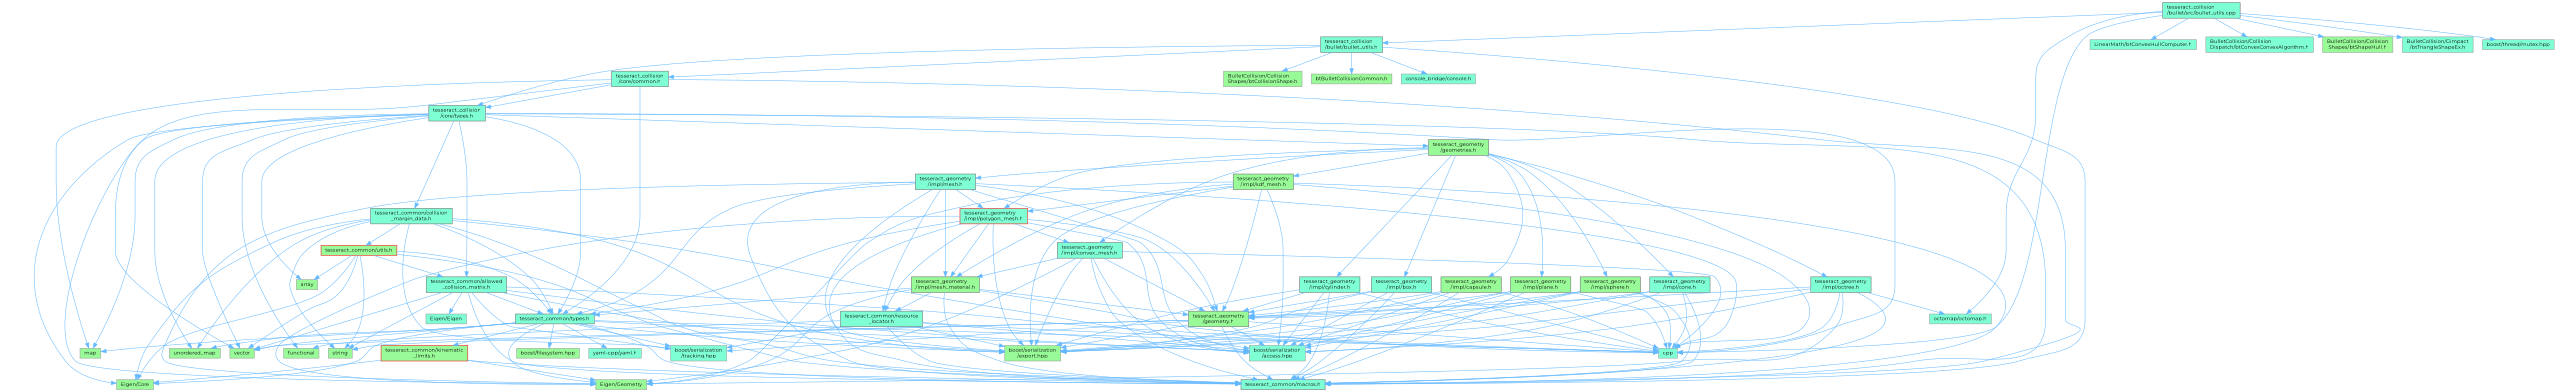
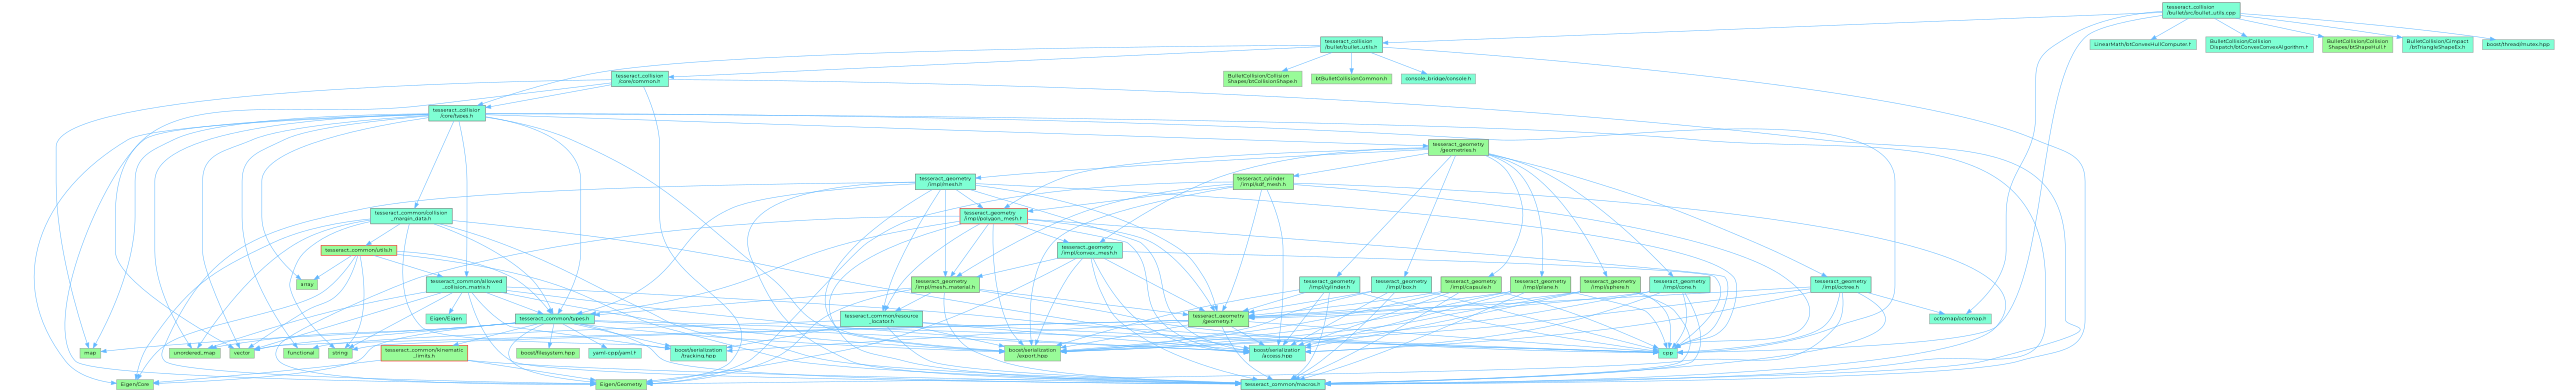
  digraph {
    fontname=Montserrat
    node [color=grey60 fillcolor=aquamarine fontname=Montserrat fontsize=10 shape=box style=filled]
    edge [color=steelblue1 fontname=Montserrat fontsize=10 labelfontname=Helvetica labelfontsize=10 style=solid]
    n1 [color=gray40 fontcolor=black height=0.2 label="tesseract_collision\l/bullet/src/bullet_utils.cpp" width=0.4]
    n2 [color=grey40 height=0.2 label="tesseract_collision\l/bullet/bullet_utils.h" width=0.4]
    n3 [height=0.2 label=cpp width=0.4]
    n4 [height=0.2 label="octomap/octomap.h" width=0.4]
    n5 [height=0.2 label="LinearMath/btConvexHullComputer.h" width=0.4]
    n6 [height=0.2 label="BulletCollision/Collision\lDispatch/btConvexConvexAlgorithm.h" width=0.4]
    n7 [fillcolor=palegreen height=0.2 label="BulletCollision/Collision\lShapes/btShapeHull.h" width=0.4]
    n8 [height=0.2 label="BulletCollision/Gimpact\l/btTriangleShapeEx.h" width=0.4]
    n9 [height=0.2 label="boost/thread/mutex.hpp" width=0.4]
    n10 [color=grey40 height=0.2 label="tesseract_common/macros.h" width=0.4]
    n11 [fillcolor=palegreen height=0.2 label="BulletCollision/Collision\lShapes/btCollisionShape.h" width=0.4]
    n12 [fillcolor=palegreen height=0.2 label="btBulletCollisionCommon.h" width=0.4]
    n13 [height=0.2 label="console_bridge/console.h" width=0.4]
    n14 [color=grey40 height=0.2 label="tesseract_collision\l/core/types.h" width=0.4]
    n15 [color=grey40 height=0.2 label="tesseract_collision\l/core/common.h" width=0.4]
    n16 [fillcolor=palegreen height=0.2 label="Eigen/Core" width=0.4]
    n17 [fillcolor=palegreen height=0.2 label="Eigen/Geometry" width=0.4]
    n18 [fillcolor=palegreen height=0.2 label=vector width=0.4]
    n19 [fillcolor=palegreen height=0.2 label=map width=0.4]
    n20 [fillcolor=palegreen height=0.2 label=array width=0.4]
    n21 [fillcolor=palegreen height=0.2 label=unordered_map width=0.4]
    n22 [fillcolor=palegreen height=0.2 label=functional width=0.4]
    n23 [color=grey40 fillcolor=palegreen height=0.2 label="tesseract_geometry\l/geometries.h" width=0.4]
    n24 [color=grey40 height=0.2 label="tesseract_common/types.h" width=0.4]
    n25 [color=grey40 height=0.2 label="tesseract_common/collision\l_margin_data.h" width=0.4]
    n26 [color=grey40 height=0.2 label="tesseract_common/allowed\l_collision_matrix.h" width=0.4]
    n27 [color=grey40 height=0.2 label="tesseract_geometry\l/impl/box.h" width=0.4]
    n28 [color=grey40 fillcolor=palegreen height=0.2 label="tesseract_geometry\l/impl/capsule.h" width=0.4]
    n29 [color=grey40 height=0.2 label="tesseract_geometry\l/impl/cone.h" width=0.4]
    n30 [color=grey40 height=0.2 label="tesseract_geometry\l/impl/convex_mesh.h" width=0.4]
    n31 [color=red height=0.2 label="tesseract_geometry\l/impl/polygon_mesh.h" width=0.4]
    n32 [color=grey40 height=0.2 label="tesseract_geometry\l/impl/cylinder.h" width=0.4]
    n33 [color=grey40 height=0.2 label="tesseract_geometry\l/impl/mesh.h" width=0.4]
    n34 [color=grey40 height=0.2 label="tesseract_geometry\l/impl/octree.h" width=0.4]
    n35 [color=grey40 fillcolor=palegreen height=0.2 label="tesseract_geometry\l/impl/plane.h" width=0.4]
-   n36 [color=grey40 fillcolor=palegreen height=0.2 label="tesseract_geometry\l/impl/sdf_mesh.h" width=0.4]
+   n36 [color=grey40 fillcolor=palegreen height=0.2 label="tesseract_cylinder\l/impl/sdf_mesh.h" width=0.4]
    n37 [color=grey40 fillcolor=palegreen height=0.2 label="tesseract_geometry\l/impl/sphere.h" width=0.4]
    n38 [height=0.2 label="boost/serialization\l/access.hpp" width=0.4]
    n39 [fillcolor=palegreen height=0.2 label="boost/serialization\l/export.hpp" width=0.4]
    n40 [height=0.2 label="boost/serialization\l/tracking.hpp" width=0.4]
    n41 [fillcolor=palegreen height=0.2 label="boost/filesystem.hpp" width=0.4]
    n42 [height=0.2 label="yaml-cpp/yaml.h" width=0.4]
    n43 [color=red fillcolor=palegreen height=0.2 label="tesseract_common/kinematic\l_limits.h" width=0.4]
    n44 [fillcolor=palegreen height=0.2 label=string width=0.4]
    n45 [color=red fillcolor=palegreen height=0.2 label="tesseract_common/utils.h" width=0.4]
    n46 [height=0.2 label="Eigen/Eigen" width=0.4]
    n47 [color=grey40 fillcolor=palegreen height=0.2 label="tesseract_geometry\l/geometry.h" width=0.4]
    n48 [color=grey40 fillcolor=palegreen height=0.2 label="tesseract_geometry\l/impl/mesh_material.h" width=0.4]
    n49 [color=grey40 height=0.2 label="tesseract_common/resource\l_locator.h" width=0.4]
    n1 -> n2
    n1 -> n3
    n1 -> n4
    n1 -> n5
    n1 -> n6
    n1 -> n7
    n1 -> n8
    n1 -> n9
    n2 -> n10
    n2 -> n11
    n2 -> n12
    n2 -> n13
    n2 -> n14
    n2 -> n15
    n14 -> n3
    n14 -> n10
    n14 -> n16
    n14 -> n17
    n14 -> n18
    n14 -> n19
    n14 -> n20
    n14 -> n21
    n14 -> n22
    n14 -> n23
    n14 -> n24
    n14 -> n25
    n14 -> n26
    n15 -> n10
    n15 -> n14
-   n15 -> n24
+   n15 -> n17
    n15 -> n18
    n15 -> n19
    n23 -> n27
    n23 -> n28
    n23 -> n29
    n23 -> n30
    n23 -> n31
    n23 -> n32
    n23 -> n33
    n23 -> n34
    n23 -> n35
    n23 -> n36
    n23 -> n37
    n24 -> n3
    n24 -> n10
    n24 -> n16
    n24 -> n17
    n24 -> n18
    n24 -> n19
    n24 -> n21
    n24 -> n38
    n24 -> n39
    n24 -> n40
    n24 -> n41
    n24 -> n42
    n24 -> n43
    n25 -> n10
    n25 -> n16
    n25 -> n21
    n25 -> n24
    n25 -> n38
-   n25 -> n39
+   n14 -> n39
    n25 -> n40
    n25 -> n44
    n25 -> n45
    n26 -> n3
    n26 -> n10
    n26 -> n18
+   n26 -> n21
    n26 -> n24
    n26 -> n38
    n26 -> n39
    n26 -> n40
    n26 -> n44
    n26 -> n46
    n27 -> n3
    n27 -> n10
    n27 -> n38
    n27 -> n39
    n27 -> n47
    n28 -> n3
    n28 -> n10
    n28 -> n38
    n28 -> n39
    n28 -> n47
    n29 -> n3
    n29 -> n10
    n29 -> n38
    n29 -> n39
    n29 -> n47
    n30 -> n3
    n30 -> n10
    n30 -> n17
    n30 -> n38
    n30 -> n39
    n30 -> n47
    n30 -> n48
+   n31 -> n3
    n31 -> n10
    n31 -> n17
    n31 -> n24
    n31 -> n30
    n31 -> n38
    n31 -> n39
    n31 -> n47
    n31 -> n48
    n31 -> n49
    n32 -> n3
    n32 -> n10
    n32 -> n38
    n32 -> n39
    n32 -> n47
    n33 -> n3
    n33 -> n10
    n33 -> n17
    n33 -> n24
    n33 -> n31
    n33 -> n38
    n33 -> n39
    n33 -> n47
    n33 -> n48
    n33 -> n49
    n34 -> n3
    n34 -> n4
    n34 -> n10
    n34 -> n17
    n34 -> n38
    n34 -> n39
    n34 -> n47
    n35 -> n3
    n35 -> n10
    n35 -> n38
    n35 -> n39
    n35 -> n47
    n36 -> n3
    n36 -> n10
    n36 -> n17
    n36 -> n31
    n36 -> n38
    n36 -> n39
    n36 -> n47
    n36 -> n48
    n37 -> n3
    n37 -> n10
    n37 -> n38
    n37 -> n39
    n37 -> n47
    n43 -> n10
    n43 -> n16
    n43 -> n17
    n45 -> n10
    n45 -> n16
    n45 -> n18
    n45 -> n20
    n45 -> n24
    n45 -> n26
    n45 -> n44
    n47 -> n3
    n47 -> n10
    n47 -> n18
    n47 -> n38
    n47 -> n39
    n47 -> n40
    n47 -> n44
    n48 -> n3
    n48 -> n10
    n48 -> n17
    n48 -> n24
    n48 -> n47
    n48 -> n49
    n49 -> n3
    n49 -> n10
    n49 -> n22
    n49 -> n38
    n49 -> n39
    n49 -> n40
  }
